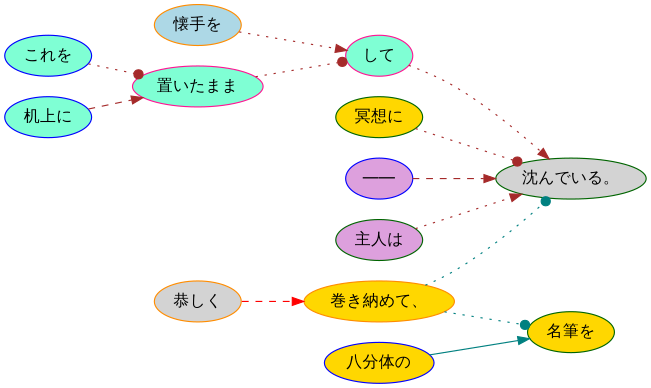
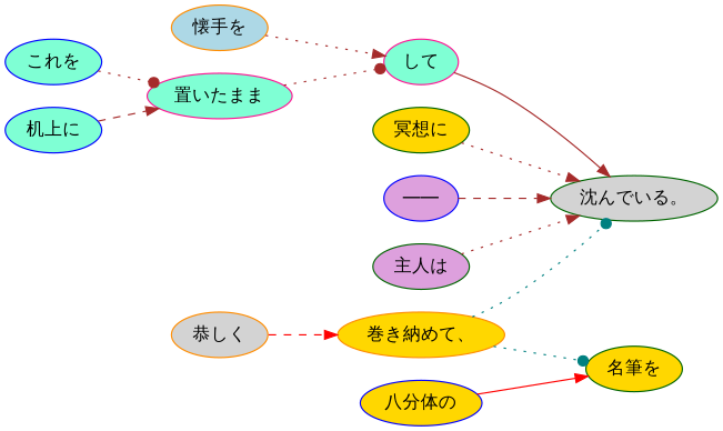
  digraph {
    fontname=Inter
    rankdir=LR
    node [color=blue fillcolor=gold fontname=Inter style=filled]
    edge [arrowhead=normal color=brown fontname=Inter style=dotted]
    n1 [fillcolor=plum label="——"]
    n2 [color=darkgreen fillcolor=lightgrey label="沈んでいる。"]
    n3 [color=darkgreen fillcolor=plum label="主人は"]
    n4 [color=darkorange fillcolor=lightgrey label="恭しく"]
    n5 [color=darkorange label="巻き納めて、"]
    n6 [color=darkgreen label="名筆を"]
    n7 [label="八分体の"]
    n8 [fillcolor=aquamarine label="これを"]
    n9 [color=deeppink fillcolor=aquamarine label="置いたまま"]
    n10 [color=deeppink fillcolor=aquamarine label="して"]
    n11 [fillcolor=aquamarine label="机上に"]
    n12 [color=darkorange fillcolor=lightblue label="懐手を"]
    n13 [color=darkgreen label="冥想に"]
    n1 -> n2 [style=dashed]
    n3 -> n2
    n4 -> n5 [color=red style=dashed]
    n5 -> n2 [arrowhead=dot color=teal]
    n5 -> n6 [arrowhead=dot color=teal]
-   n7 -> n6 [color=teal style=solid]
+   n7 -> n6 [color=red style=solid]
    n8 -> n9 [arrowhead=dot]
    n9 -> n10 [arrowhead=dot]
-   n10 -> n2
+   n10 -> n2 [style=solid]
    n11 -> n9 [style=dashed]
    n12 -> n10
-   n13 -> n2 [arrowhead=dot]
+   n13 -> n2
  }
